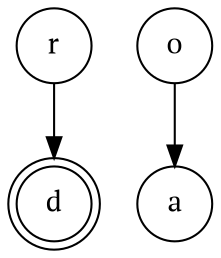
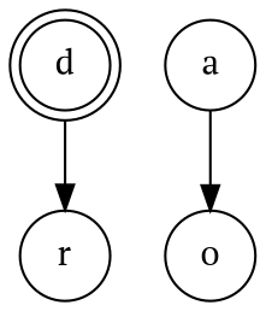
  digraph {
    fontname="PT Serif"
    node [color=black fontname="PT Serif" shape=circle]
    edge [fontname="PT Serif"]
    d [shape=doublecircle]
    o
    a
    r
-   o -> a
-   r -> d
+   a -> o
+   d -> r
  }
